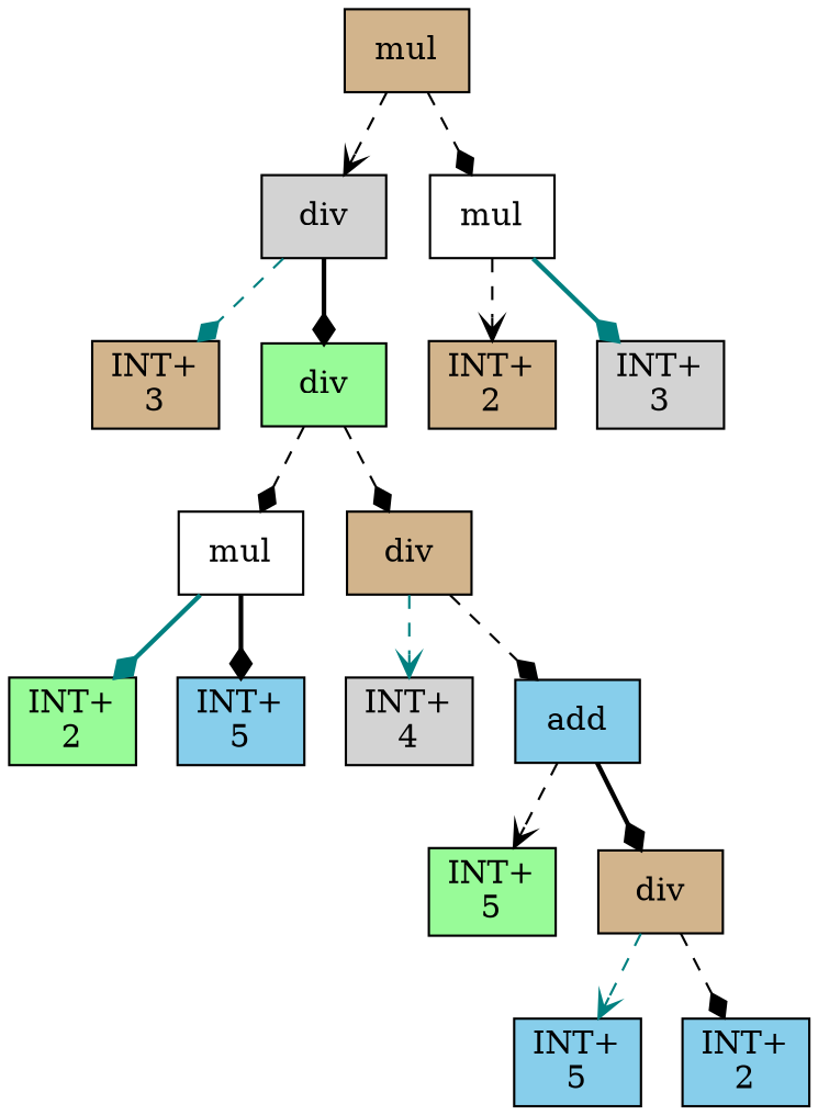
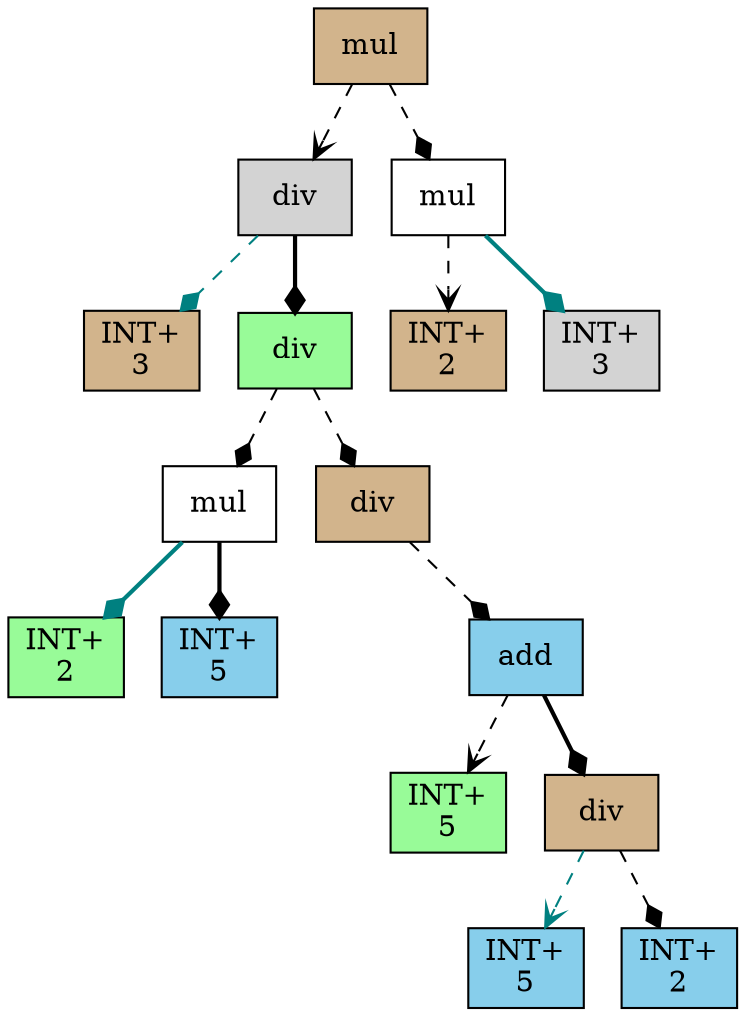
  digraph {
    fontname="DejaVu Serif"
    node [shape=box style=filled fillcolor=tan fontname="DejaVu Serif"]
    edge [color=black style=dashed arrowhead=diamond fontname="DejaVu Serif"]
    n1 [label=mul]
    n2 [label=div fillcolor=lightgrey]
    n3 [label=mul fillcolor=white]
    n4 [label="INT+\n3"]
    n5 [label=div fillcolor=palegreen]
    n6 [label=mul fillcolor=white]
    n7 [label=div]
    n8 [label="INT+\n2" fillcolor=palegreen]
    n9 [label="INT+\n5" fillcolor=skyblue]
-   n10 [label="INT+\n4" fillcolor=lightgrey]
    n11 [label=add fillcolor=skyblue]
    n12 [label="INT+\n5" fillcolor=palegreen]
    n13 [label=div]
    n14 [label="INT+\n5" fillcolor=skyblue]
    n15 [label="INT+\n2" fillcolor=skyblue]
    n16 [label="INT+\n2"]
    n17 [label="INT+\n3" fillcolor=lightgrey]
    n1 -> n2 [arrowhead=vee]
    n1 -> n3
    n2 -> n4 [color=teal]
    n2 -> n5 [style=bold]
    n3 -> n16 [arrowhead=vee]
    n3 -> n17 [color=teal style=bold]
    n5 -> n6
    n5 -> n7
    n6 -> n8 [color=teal style=bold]
    n6 -> n9 [style=bold]
-   n7 -> n10 [color=teal arrowhead=vee]
    n7 -> n11
    n11 -> n12 [arrowhead=vee]
    n11 -> n13 [style=bold]
    n13 -> n14 [color=teal arrowhead=vee]
    n13 -> n15
  }
